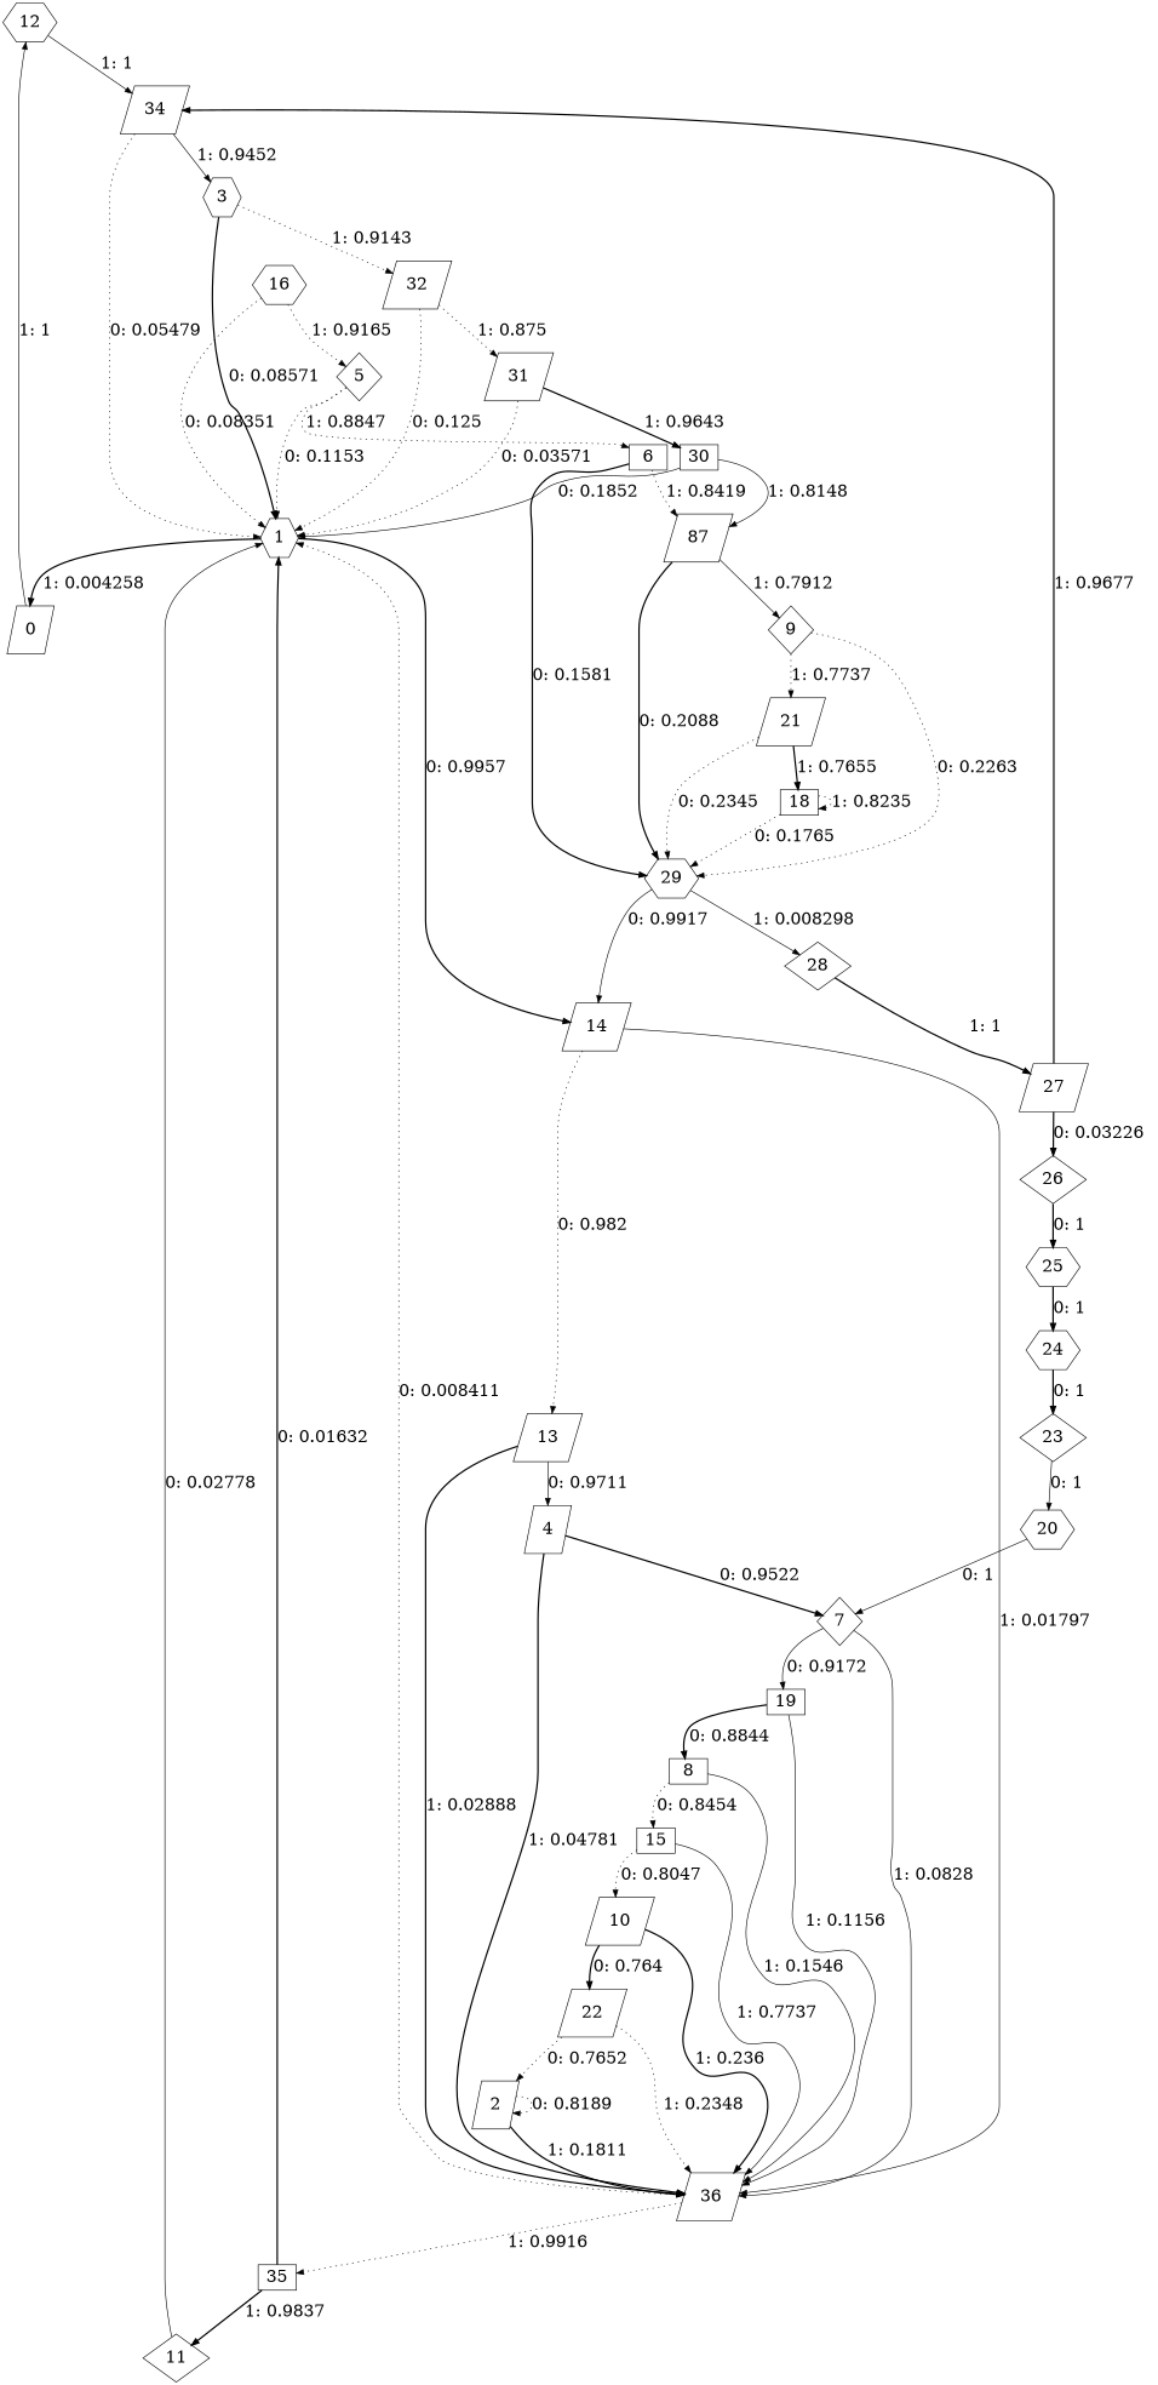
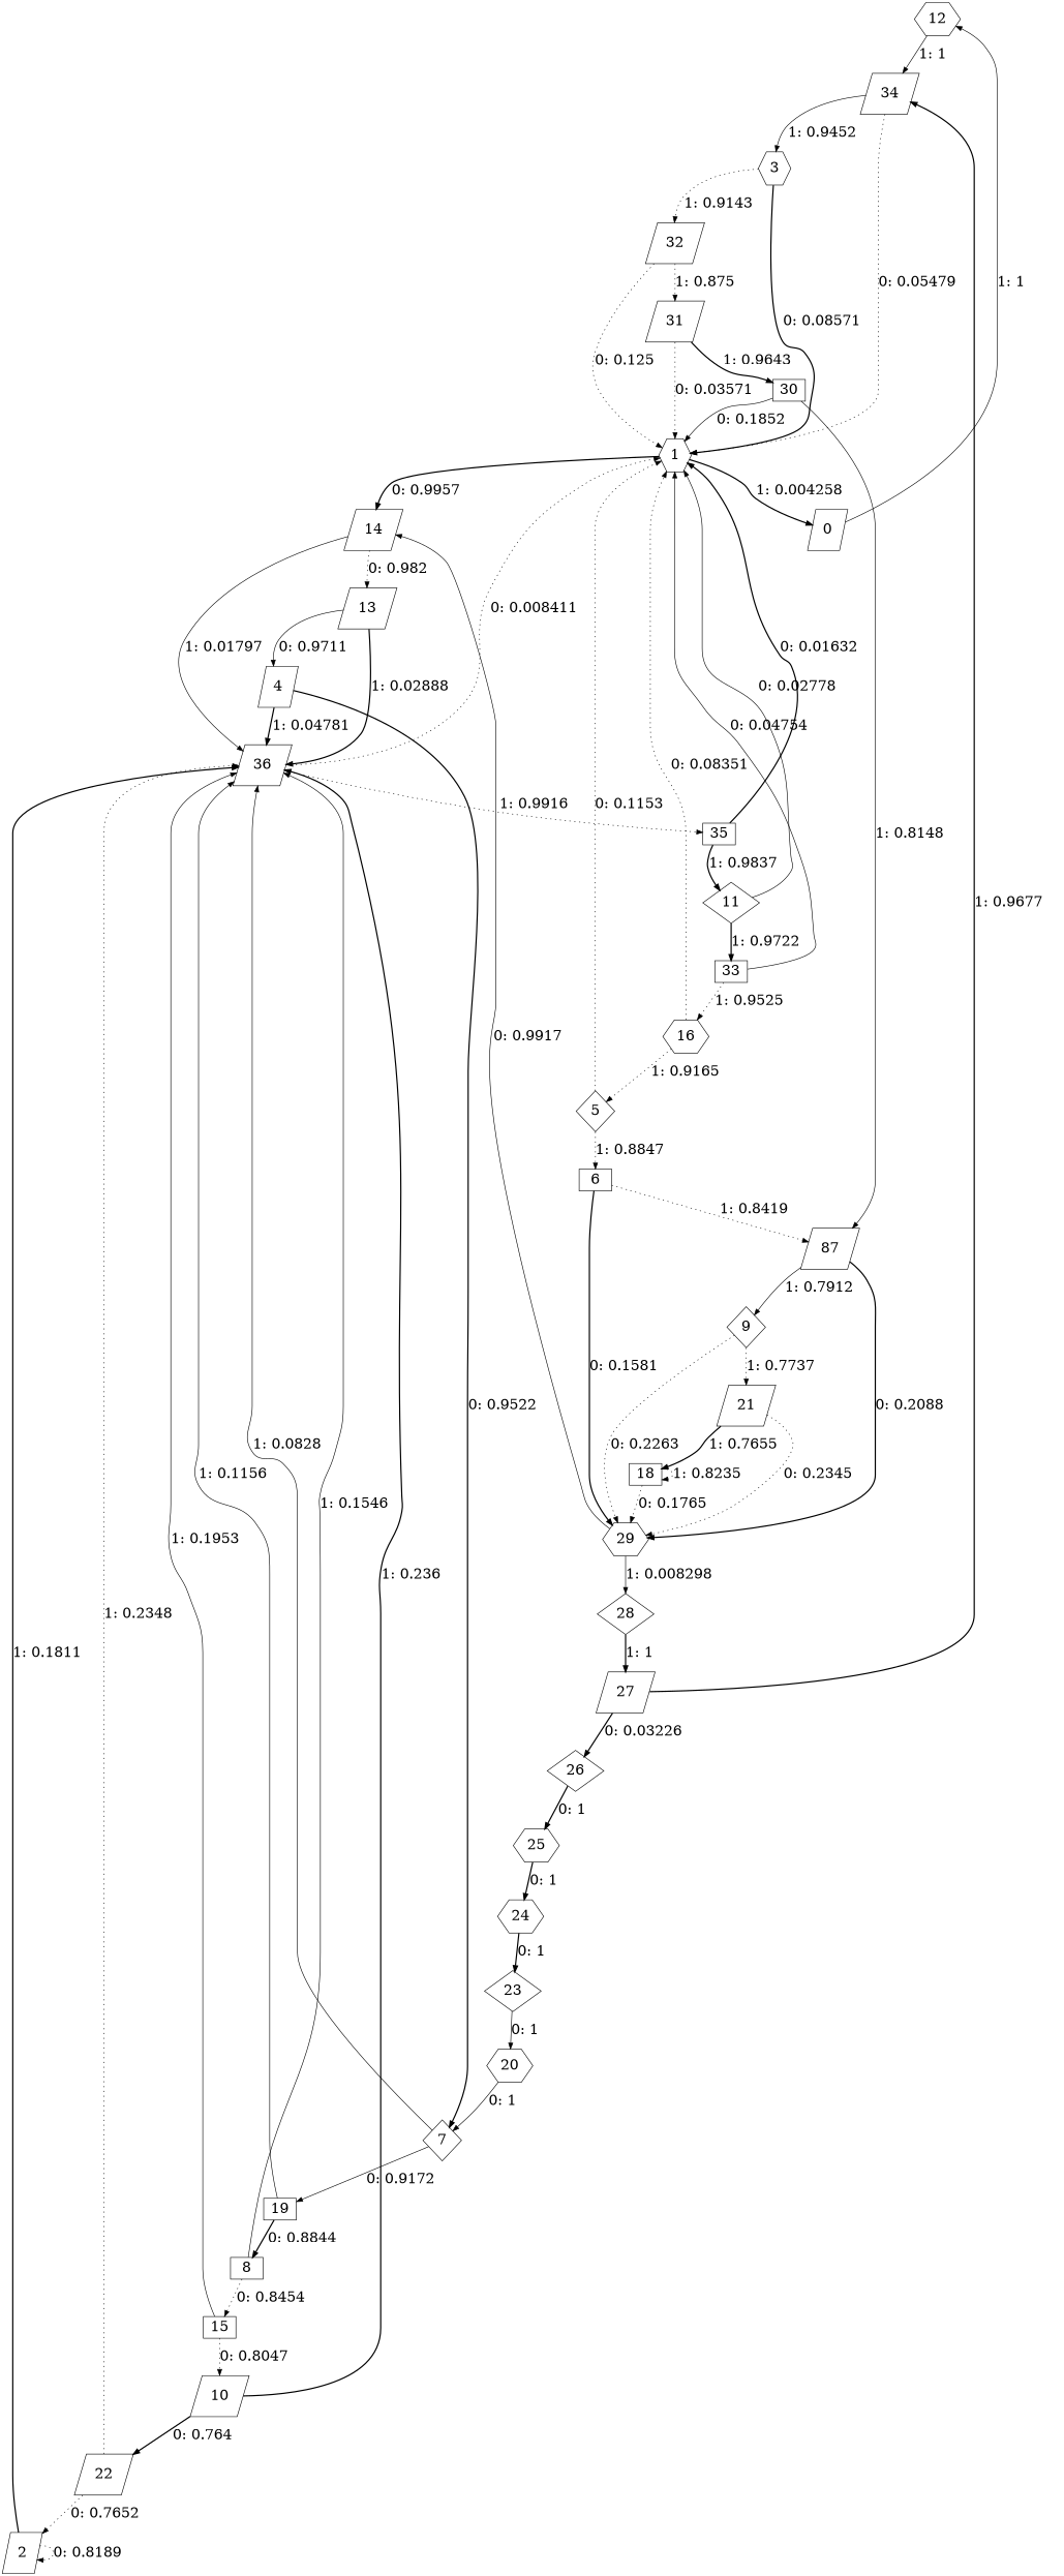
  digraph {
    node [fontsize=24 shape=parallelogram]
    edge [fontsize=24 style=dotted]
    12 [shape=hexagon]
    0
    34
    1 [shape=hexagon]
    3 [shape=hexagon]
    14
    36
    13
    35 [shape=box]
    4
    2
    11 [shape=diamond]
    32
    31
    30 [shape=box]
    7 [shape=diamond]
    19 [shape=box]
    8 [shape=box]
    5 [shape=diamond]
    6 [shape=box]
    29 [shape=hexagon]
    n22 [label=87]
    28 [shape=diamond]
    9 [shape=diamond]
    27
    21
    15 [shape=box]
    10
    22
    18 [shape=box]
+   33 [shape=box]
    16 [shape=hexagon]
    20 [shape=hexagon]
    23 [shape=diamond]
    24 [shape=hexagon]
    25 [shape=hexagon]
    26 [shape=diamond]
    12 -> 34 [label="1: 1        " style=solid]
    0 -> 12 [label="1: 1        " style=solid]
    34 -> 1 [label="0: 0.05479  "]
    34 -> 3 [label="1: 0.9452   " style=solid]
    1 -> 0 [label="1: 0.004258  " style=bold]
    1 -> 14 [label="0: 0.9957   " style=bold]
    3 -> 1 [label="0: 0.08571  " style=bold]
    3 -> 32 [label="1: 0.9143   "]
    14 -> 36 [label="1: 0.01797  " style=solid]
    14 -> 13 [label="0: 0.982    "]
    36 -> 1 [label="0: 0.008411  "]
    36 -> 35 [label="1: 0.9916   "]
    13 -> 36 [label="1: 0.02888  " style=bold]
    13 -> 4 [label="0: 0.9711   " style=solid]
    35 -> 1 [label="0: 0.01632  " style=bold]
    35 -> 11 [label="1: 0.9837   " style=bold]
    4 -> 36 [label="1: 0.04781  " style=bold]
    4 -> 7 [label="0: 0.9522   " style=bold]
    2 -> 36 [label="1: 0.1811   " style=bold]
    2 -> 2 [label="0: 0.8189   "]
    11 -> 1 [label="0: 0.02778  " style=solid]
+   11 -> 33 [label="1: 0.9722   " style=bold]
    32 -> 1 [label="0: 0.125    "]
    32 -> 31 [label="1: 0.875    "]
    31 -> 1 [label="0: 0.03571  "]
    31 -> 30 [label="1: 0.9643   " style=bold]
    30 -> 1 [label="0: 0.1852   " style=solid]
    30 -> n22 [label="1: 0.8148   " style=solid]
    7 -> 36 [label="1: 0.0828   " style=solid]
    7 -> 19 [label="0: 0.9172   " style=solid]
    19 -> 36 [label="1: 0.1156   " style=solid]
    19 -> 8 [label="0: 0.8844   " style=bold]
    8 -> 36 [label="1: 0.1546   " style=solid]
    8 -> 15 [label="0: 0.8454   "]
    5 -> 1 [label="0: 0.1153   "]
    5 -> 6 [label="1: 0.8847   "]
    6 -> 29 [label="0: 0.1581   " style=bold]
    6 -> n22 [label="1: 0.8419   "]
    29 -> 14 [label="0: 0.9917   " style=solid]
    29 -> 28 [label="1: 0.008298  " style=solid]
    n22 -> 29 [label="0: 0.2088   " style=bold]
    n22 -> 9 [label="1: 0.7912   " style=solid]
    28 -> 27 [label="1: 1        " style=bold]
    9 -> 29 [label="0: 0.2263   "]
    9 -> 21 [label="1: 0.7737   "]
    27 -> 34 [label="1: 0.9677   " style=bold]
    27 -> 26 [label="0: 0.03226  " style=bold]
    21 -> 29 [label="0: 0.2345   "]
    21 -> 18 [label="1: 0.7655   " style=bold]
-   15 -> 36 [label="1: 0.7737   " style=solid]
+   15 -> 36 [label="1: 0.1953   " style=solid]
    15 -> 10 [label="0: 0.8047   "]
    10 -> 36 [label="1: 0.236    " style=bold]
    10 -> 22 [label="0: 0.764    " style=bold]
    22 -> 36 [label="1: 0.2348   "]
    22 -> 2 [label="0: 0.7652   "]
    18 -> 29 [label="0: 0.1765   "]
    18 -> 18 [label="1: 0.8235   "]
+   33 -> 1 [label="0: 0.04754  " style=solid]
+   33 -> 16 [label="1: 0.9525   "]
    16 -> 1 [label="0: 0.08351  "]
    16 -> 5 [label="1: 0.9165   "]
    20 -> 7 [label="0: 1        " style=solid]
    23 -> 20 [label="0: 1        " style=solid]
    24 -> 23 [label="0: 1        " style=bold]
    25 -> 24 [label="0: 1        " style=bold]
    26 -> 25 [label="0: 1        " style=bold]
  }
